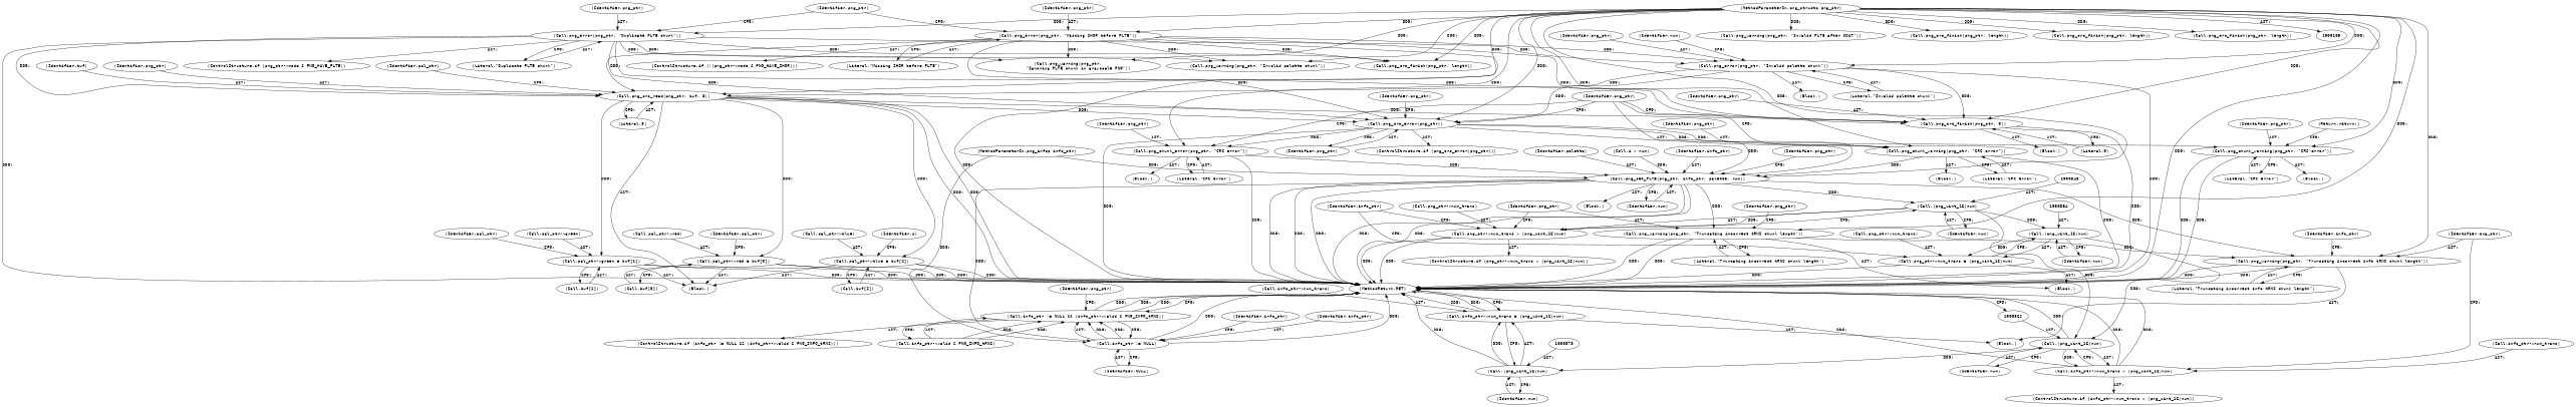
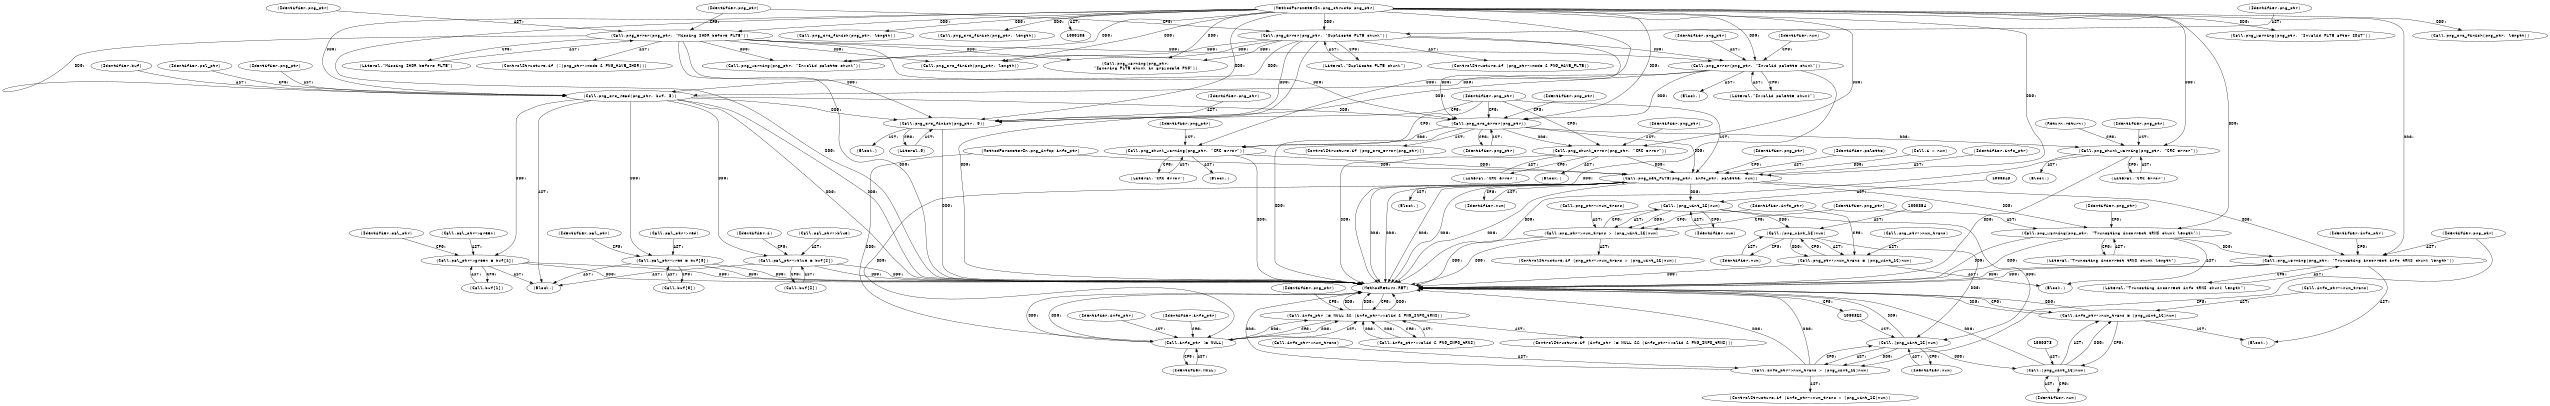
  digraph {
    fontname="DejaVu Sans Mono"
    node [fontname="DejaVu Sans Mono"]
    edge [fontname="DejaVu Sans Mono"]
    n1 [label="(Call,png_crc_read(png_ptr, buf, 3))"]
    n2 [label="(Call,pal_ptr->red = buf[0])"]
    n3 [label="(Call,pal_ptr->green = buf[1])"]
    n4 [label="(Call,pal_ptr->blue = buf[2])"]
    n5 [label="(Call,png_crc_finish(png_ptr, 0))"]
    n6 [label="(Call,png_crc_error(png_ptr))"]
    n7 [label="(MethodReturn,RET)"]
-   n8 [label="(Literal,3)"]
    n9 [label="(Block,)"]
    n10 [label="(Call,buf[0])"]
    n11 [label="(Call,buf[1])"]
    n12 [label="(Call,buf[2])"]
    n13 [label="(Block,)"]
    n14 [label="(Literal,0)"]
    n15 [label="(Call,png_set_PLTE(png_ptr, info_ptr, palette, num))"]
    n16 [label="(Call,png_chunk_error(png_ptr, \"CRC error\"))"]
    n17 [label="(Call,png_chunk_warning(png_ptr, \"CRC error\"))"]
    n18 [label="(Call,png_chunk_warning(png_ptr, \"CRC error\"))"]
    n19 [label="(ControlStructure,if (png_crc_error(png_ptr)))"]
    n20 [label="(Identifier,png_ptr)"]
    n21 [label="(Call,info_ptr != NULL && (info_ptr->valid & PNG_INFO_tRNS))"]
    n22 [label="(Call,info_ptr->num_trans = (png_uint_16)num)"]
    1000362
    n24 [label="(Call,png_error(png_ptr, \"Missing IHDR before PLTE\"))"]
    n25 [label="(Call,png_error(png_ptr, \"Invalid palette chunk\"))"]
    n26 [label="(ControlStructure,if (!(png_ptr->mode & PNG_HAVE_IHDR)))"]
    n27 [label="(Call,png_warning(png_ptr,\n        \"Ignoring PLTE chunk in grayscale PNG\"))"]
    n28 [label="(Call,png_warning(png_ptr, \"Invalid palette chunk\"))"]
    n29 [label="(Literal,\"Missing IHDR before PLTE\")"]
    n30 [label="(Call,png_crc_finish(png_ptr, length))"]
    n31 [label="(Block,)"]
    n32 [label="(Literal,\"Invalid palette chunk\")"]
    n33 [label="(MethodParameterIn,png_structp png_ptr)"]
    n34 [label="(Call,png_error(png_ptr, \"Duplicate PLTE chunk\"))"]
    n35 [label="(Call,png_warning(png_ptr, \"Truncating incorrect tRNS chunk length\"))"]
    n36 [label="(Call,png_warning(png_ptr, \"Truncating incorrect info tRNS chunk length\"))"]
    n37 [label="(Call,png_warning(png_ptr, \"Invalid PLTE after IDAT\"))"]
    n38 [label="(Call,png_crc_finish(png_ptr, length))"]
    n39 [label="(Call,png_crc_finish(png_ptr, length))"]
    n40 [label="(Call,png_crc_finish(png_ptr, length))"]
    1000105
    n42 [label="(ControlStructure,if (png_ptr->mode & PNG_HAVE_PLTE))"]
    n43 [label="(Literal,\"Duplicate PLTE chunk\")"]
    n44 [label="(Call,info_ptr != NULL)"]
    n45 [label="(Call,(png_uint_16)num)"]
    n46 [label="(Block,)"]
    n47 [label="(Identifier,num)"]
    n48 [label="(Block,)"]
    n49 [label="(Literal,\"Truncating incorrect tRNS chunk length\")"]
    n50 [label="(Block,)"]
    n51 [label="(Literal,\"Truncating incorrect info tRNS chunk length\")"]
    n52 [label="(Block,)"]
    n53 [label="(Literal,\"CRC error\")"]
    n54 [label="(Literal,\"CRC error\")"]
    n55 [label="(Block,)"]
    n56 [label="(Block,)"]
    n57 [label="(Literal,\"CRC error\")"]
    n58 [label="(Identifier,NULL)"]
    n59 [label="(Call,png_ptr->num_trans > (png_uint_16)num)"]
    n60 [label="(Call,(png_uint_16)num)"]
    n61 [label="(Call,(png_uint_16)num)"]
    n62 [label="(Identifier,num)"]
    n63 [label="(Call,info_ptr->valid & PNG_INFO_tRNS)"]
    n64 [label="(ControlStructure,if (info_ptr != NULL && (info_ptr->valid & PNG_INFO_tRNS)))"]
    n65 [label="(ControlStructure,if (png_ptr->num_trans > (png_uint_16)num))"]
    n66 [label="(Call,png_ptr->num_trans = (png_uint_16)num)"]
    n67 [label="(Identifier,num)"]
    n68 [label="(Call,info_ptr->num_trans > (png_uint_16)num)"]
    n69 [label="(Call,(png_uint_16)num)"]
    n70 [label="(Identifier,num)"]
    n71 [label="(ControlStructure,if (info_ptr->num_trans > (png_uint_16)num))"]
    n72 [label="(Identifier,num)"]
    n73 [label="(Identifier,png_ptr)"]
    n74 [label="(Identifier,buf)"]
    n75 [label="(Identifier,png_ptr)"]
    n76 [label="(Identifier,png_ptr)"]
    n77 [label="(Call,info_ptr->num_trans)"]
    n78 [label="(Call,pal_ptr->blue)"]
    n79 [label="(Call,png_ptr->num_trans)"]
    n80 [label="(Identifier,png_ptr)"]
    n81 [label="(Identifier,png_ptr)"]
    n82 [label="(Call,pal_ptr->green)"]
    n83 [label="(Identifier,pal_ptr)"]
    n84 [label="(Identifier,png_ptr)"]
    n85 [label="(Identifier,png_ptr)"]
    n86 [label="(Identifier,info_ptr)"]
    n87 [label="(Identifier,info_ptr)"]
    n88 [label="(Identifier,info_ptr)"]
    n89 [label="(Identifier,png_ptr)"]
    n90 [label="(Identifier,info_ptr)"]
    n91 [label="(Identifier,png_ptr)"]
    n92 [label="(Identifier,png_ptr)"]
    n93 [label="(Call,pal_ptr->red)"]
    n94 [label="(Identifier,palette)"]
    n95 [label="(Identifier,pal_ptr)"]
    n96 [label="(Identifier,i)"]
    n97 [label="(Return,return;)"]
    n98 [label="(Identifier,png_ptr)"]
    n99 [label="(Identifier,info_ptr)"]
    n100 [label="(Identifier,pal_ptr)"]
    n101 [label="(Identifier,png_ptr)"]
    n102 [label="(Identifier,png_ptr)"]
    n103 [label="(Call,info_ptr->num_trans)"]
    n104 [label="(MethodParameterIn,png_infop info_ptr)"]
    n105 [label="(Identifier,num)"]
    n106 [label="(Identifier,png_ptr)"]
    n107 [label="(Call,i < num)"]
    n108 [label="(Call,png_ptr->num_trans)"]
    n109 [label="(Identifier,png_ptr)"]
    n110 [label="(Identifier,png_ptr)"]
    1000343
    1000354
    1000373
    n1 -> n2 [label="DDG: "]
    n1 -> n3 [label="DDG: "]
    n1 -> n4 [label="DDG: "]
    n1 -> n5 [label="DDG: "]
    n1 -> n6 [label="DDG: "]
    n1 -> n7 [label="DDG: "]
    n1 -> n7 [label="DDG: "]
-   n1 -> n8 [label="CFG: "]
    n1 -> n9 [label="AST: "]
    n2 -> n7 [label="DDG: "]
    n2 -> n7 [label="DDG: "]
    n2 -> n9 [label="AST: "]
    n2 -> n10 [label="CFG: "]
    n3 -> n7 [label="DDG: "]
    n3 -> n7 [label="DDG: "]
    n3 -> n9 [label="AST: "]
    n3 -> n11 [label="CFG: "]
    n4 -> n7 [label="DDG: "]
    n4 -> n7 [label="DDG: "]
    n4 -> n9 [label="AST: "]
    n4 -> n12 [label="CFG: "]
    n5 -> n7 [label="DDG: "]
    n5 -> n13 [label="AST: "]
    n5 -> n14 [label="CFG: "]
    n6 -> n7 [label="DDG: "]
    n6 -> n15 [label="DDG: "]
    n6 -> n16 [label="DDG: "]
    n6 -> n17 [label="DDG: "]
    n6 -> n18 [label="DDG: "]
    n6 -> n19 [label="AST: "]
    n6 -> n20 [label="CFG: "]
    n7 -> n21 [label="CFG: "]
    n7 -> n22 [label="CFG: "]
    n7 -> 1000362 [label="CFG: "]
-   n8 -> n1 [label="AST: "]
    n10 -> n2 [label="AST: "]
    n11 -> n3 [label="AST: "]
    n12 -> n4 [label="AST: "]
    n14 -> n5 [label="AST: "]
    n15 -> n7 [label="DDG: "]
    n15 -> n7 [label="DDG: "]
    n15 -> n7 [label="DDG: "]
    n15 -> n7 [label="DDG: "]
    n15 -> n7 [label="DDG: "]
    n15 -> n35 [label="DDG: "]
    n15 -> n36 [label="DDG: "]
    n15 -> n44 [label="DDG: "]
    n15 -> n45 [label="DDG: "]
    n15 -> n46 [label="AST: "]
    n15 -> n47 [label="CFG: "]
    n16 -> n7 [label="DDG: "]
    n16 -> n15 [label="DDG: "]
    n16 -> n52 [label="AST: "]
    n16 -> n53 [label="CFG: "]
    n17 -> n7 [label="DDG: "]
    n17 -> n7 [label="DDG: "]
    n17 -> n54 [label="CFG: "]
    n17 -> n55 [label="AST: "]
    n18 -> n7 [label="DDG: "]
    n18 -> n15 [label="DDG: "]
    n18 -> n56 [label="AST: "]
    n18 -> n57 [label="CFG: "]
    n20 -> n6 [label="AST: "]
    n21 -> n7 [label="DDG: "]
    n21 -> n7 [label="DDG: "]
    n21 -> n7 [label="DDG: "]
    n21 -> n44 [label="CFG: "]
    n21 -> n63 [label="CFG: "]
    n21 -> n64 [label="AST: "]
    n22 -> n7 [label="DDG: "]
    n22 -> n7 [label="DDG: "]
    n22 -> n50 [label="AST: "]
    n22 -> n69 [label="CFG: "]
    1000362 -> n61 [label="AST: "]
    n24 -> n1 [label="DDG: "]
    n24 -> n5 [label="DDG: "]
    n24 -> n6 [label="DDG: "]
    n24 -> n7 [label="DDG: "]
    n24 -> n25 [label="DDG: "]
    n24 -> n26 [label="AST: "]
    n24 -> n27 [label="DDG: "]
    n24 -> n28 [label="DDG: "]
    n24 -> n29 [label="CFG: "]
    n24 -> n30 [label="DDG: "]
    n25 -> n1 [label="DDG: "]
    n25 -> n5 [label="DDG: "]
    n25 -> n6 [label="DDG: "]
    n25 -> n7 [label="DDG: "]
    n25 -> n31 [label="AST: "]
    n25 -> n32 [label="CFG: "]
    n29 -> n24 [label="AST: "]
    n32 -> n25 [label="AST: "]
    n33 -> n1 [label="DDG: "]
    n33 -> n5 [label="DDG: "]
    n33 -> n6 [label="DDG: "]
    n33 -> n7 [label="DDG: "]
    n33 -> n15 [label="DDG: "]
    n33 -> n16 [label="DDG: "]
    n33 -> n17 [label="DDG: "]
    n33 -> n18 [label="DDG: "]
    n33 -> n24 [label="DDG: "]
    n33 -> n25 [label="DDG: "]
    n33 -> n27 [label="DDG: "]
    n33 -> n28 [label="DDG: "]
    n33 -> n30 [label="DDG: "]
    n33 -> n34 [label="DDG: "]
    n33 -> n35 [label="DDG: "]
    n33 -> n36 [label="DDG: "]
    n33 -> n37 [label="DDG: "]
    n33 -> n38 [label="DDG: "]
    n33 -> n39 [label="DDG: "]
    n33 -> n40 [label="DDG: "]
    n33 -> 1000105 [label="AST: "]
    n34 -> n1 [label="DDG: "]
    n34 -> n5 [label="DDG: "]
    n34 -> n6 [label="DDG: "]
    n34 -> n7 [label="DDG: "]
    n34 -> n25 [label="DDG: "]
    n34 -> n27 [label="DDG: "]
    n34 -> n28 [label="DDG: "]
    n34 -> n30 [label="DDG: "]
    n34 -> n42 [label="AST: "]
    n34 -> n43 [label="CFG: "]
    n35 -> n7 [label="DDG: "]
    n35 -> n7 [label="DDG: "]
    n35 -> n36 [label="DDG: "]
    n35 -> n48 [label="AST: "]
    n35 -> n49 [label="CFG: "]
    n36 -> n7 [label="DDG: "]
    n36 -> n7 [label="DDG: "]
    n36 -> n50 [label="AST: "]
    n36 -> n51 [label="CFG: "]
    n43 -> n34 [label="AST: "]
    n44 -> n7 [label="DDG: "]
    n44 -> n7 [label="DDG: "]
    n44 -> n21 [label="AST: "]
    n44 -> n21 [label="DDG: "]
    n44 -> n21 [label="DDG: "]
    n44 -> n58 [label="CFG: "]
    n45 -> n59 [label="AST: "]
    n45 -> n59 [label="DDG: "]
    n45 -> n60 [label="DDG: "]
    n45 -> n61 [label="DDG: "]
    n45 -> n62 [label="CFG: "]
    n47 -> n15 [label="AST: "]
    n49 -> n35 [label="AST: "]
    n51 -> n36 [label="AST: "]
    n53 -> n16 [label="AST: "]
    n54 -> n17 [label="AST: "]
    n57 -> n18 [label="AST: "]
    n58 -> n44 [label="AST: "]
    n59 -> n7 [label="DDG: "]
    n59 -> n7 [label="DDG: "]
    n59 -> n45 [label="CFG: "]
    n59 -> n65 [label="AST: "]
    n60 -> n61 [label="DDG: "]
    n60 -> n66 [label="AST: "]
    n60 -> n66 [label="DDG: "]
    n60 -> n67 [label="CFG: "]
    n61 -> n7 [label="DDG: "]
    n61 -> n68 [label="AST: "]
    n61 -> n68 [label="DDG: "]
    n61 -> n69 [label="DDG: "]
    n61 -> n70 [label="CFG: "]
    n62 -> n45 [label="AST: "]
    n63 -> n21 [label="AST: "]
    n63 -> n21 [label="DDG: "]
    n63 -> n21 [label="DDG: "]
    n66 -> n7 [label="DDG: "]
    n66 -> n48 [label="AST: "]
    n66 -> n60 [label="CFG: "]
    n67 -> n60 [label="AST: "]
    n68 -> n7 [label="DDG: "]
    n68 -> n7 [label="DDG: "]
    n68 -> n7 [label="DDG: "]
    n68 -> n61 [label="CFG: "]
    n68 -> n71 [label="AST: "]
    n69 -> n7 [label="DDG: "]
    n69 -> n22 [label="AST: "]
    n69 -> n22 [label="DDG: "]
    n69 -> n72 [label="CFG: "]
    n70 -> n61 [label="AST: "]
    n72 -> n69 [label="AST: "]
    n73 -> n18 [label="AST: "]
    n74 -> n1 [label="AST: "]
    n75 -> n35 [label="AST: "]
    n75 -> n59 [label="CFG: "]
    n76 -> n24 [label="AST: "]
    n77 -> n22 [label="AST: "]
    n78 -> n4 [label="AST: "]
    n79 -> n66 [label="AST: "]
    n80 -> n5 [label="AST: "]
    n81 -> n25 [label="AST: "]
    n82 -> n3 [label="AST: "]
    n83 -> n3 [label="CFG: "]
    n84 -> n6 [label="CFG: "]
    n85 -> n1 [label="AST: "]
    n86 -> n44 [label="CFG: "]
    n87 -> n59 [label="CFG: "]
    n87 -> n66 [label="CFG: "]
    n88 -> n15 [label="AST: "]
    n89 -> n15 [label="CFG: "]
    n90 -> n36 [label="CFG: "]
    n91 -> n16 [label="AST: "]
    n92 -> n36 [label="AST: "]
    n92 -> n68 [label="CFG: "]
    n93 -> n2 [label="AST: "]
    n94 -> n15 [label="AST: "]
    n95 -> n1 [label="CFG: "]
    n96 -> n4 [label="CFG: "]
    n97 -> n17 [label="CFG: "]
    n98 -> n21 [label="CFG: "]
    n99 -> n44 [label="AST: "]
    n100 -> n2 [label="CFG: "]
    n101 -> n17 [label="AST: "]
    n102 -> n34 [label="AST: "]
    n103 -> n68 [label="AST: "]
    n104 -> n15 [label="DDG: "]
    n104 -> n44 [label="DDG: "]
    n105 -> n25 [label="CFG: "]
    n106 -> n5 [label="CFG: "]
    n106 -> n6 [label="CFG: "]
    n106 -> n15 [label="AST: "]
    n106 -> n16 [label="CFG: "]
    n106 -> n18 [label="CFG: "]
    n107 -> n15 [label="DDG: "]
    n108 -> n59 [label="AST: "]
    n109 -> n24 [label="CFG: "]
    n109 -> n34 [label="CFG: "]
    n110 -> n35 [label="CFG: "]
    1000343 -> n45 [label="AST: "]
    1000354 -> n60 [label="AST: "]
    1000373 -> n69 [label="AST: "]
  }
